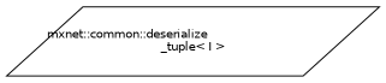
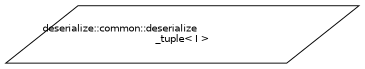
  digraph {
    rankdir=LR
-   n1 [color=black fillcolor=white fontname=Helvetica fontsize=10 height=0.2 label="mxnet::common::deserialize\l_tuple\< I \>" shape=parallelogram style=filled width=0.4]
+   n1 [color=black fillcolor=white fontname=Helvetica fontsize=10 height=0.2 label="deserialize::common::deserialize\l_tuple\< I \>" shape=parallelogram style=filled width=0.4]
  }
